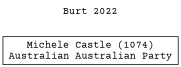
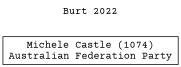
  digraph {
    label="Burt 2022"
    labelloc=t
    mclimit=10
    fontname="Courier Prime"
-   n1 [label="Michele Castle (1074)\nAustralian Australian Party" shape=box fontname="Courier Prime"]
+   n1 [label="Michele Castle (1074)\nAustralian Federation Party" shape=box fontname="Courier Prime"]
  }
